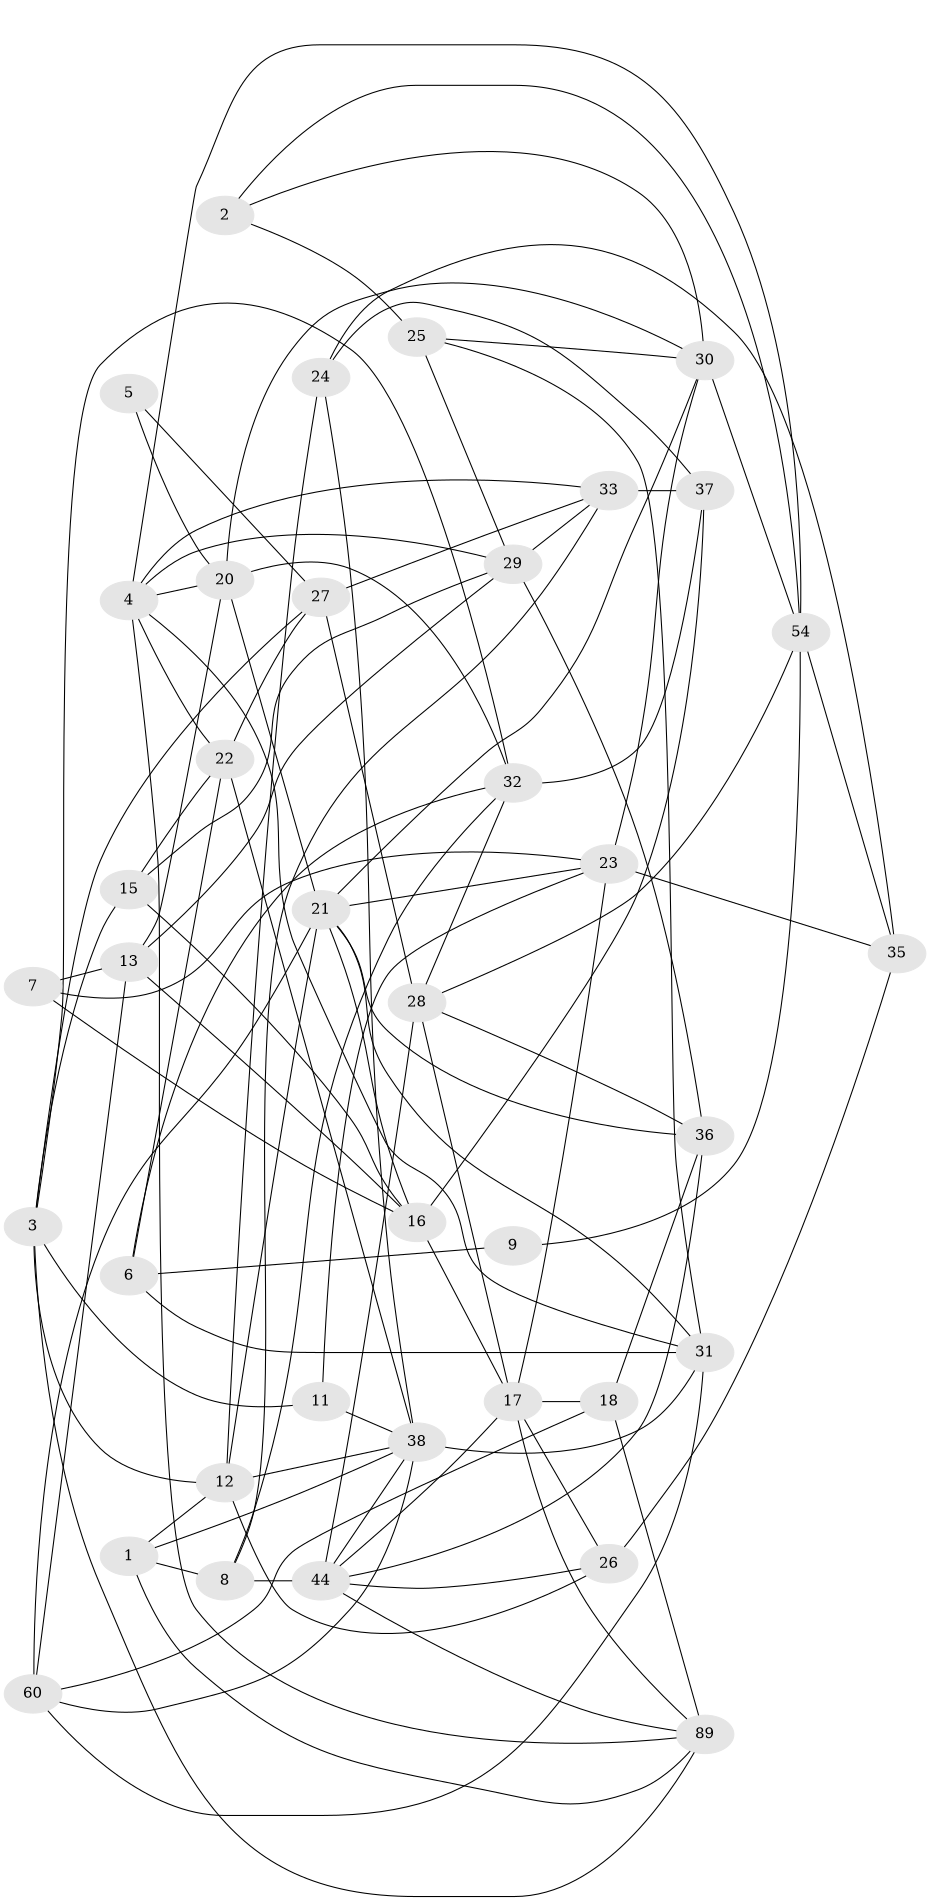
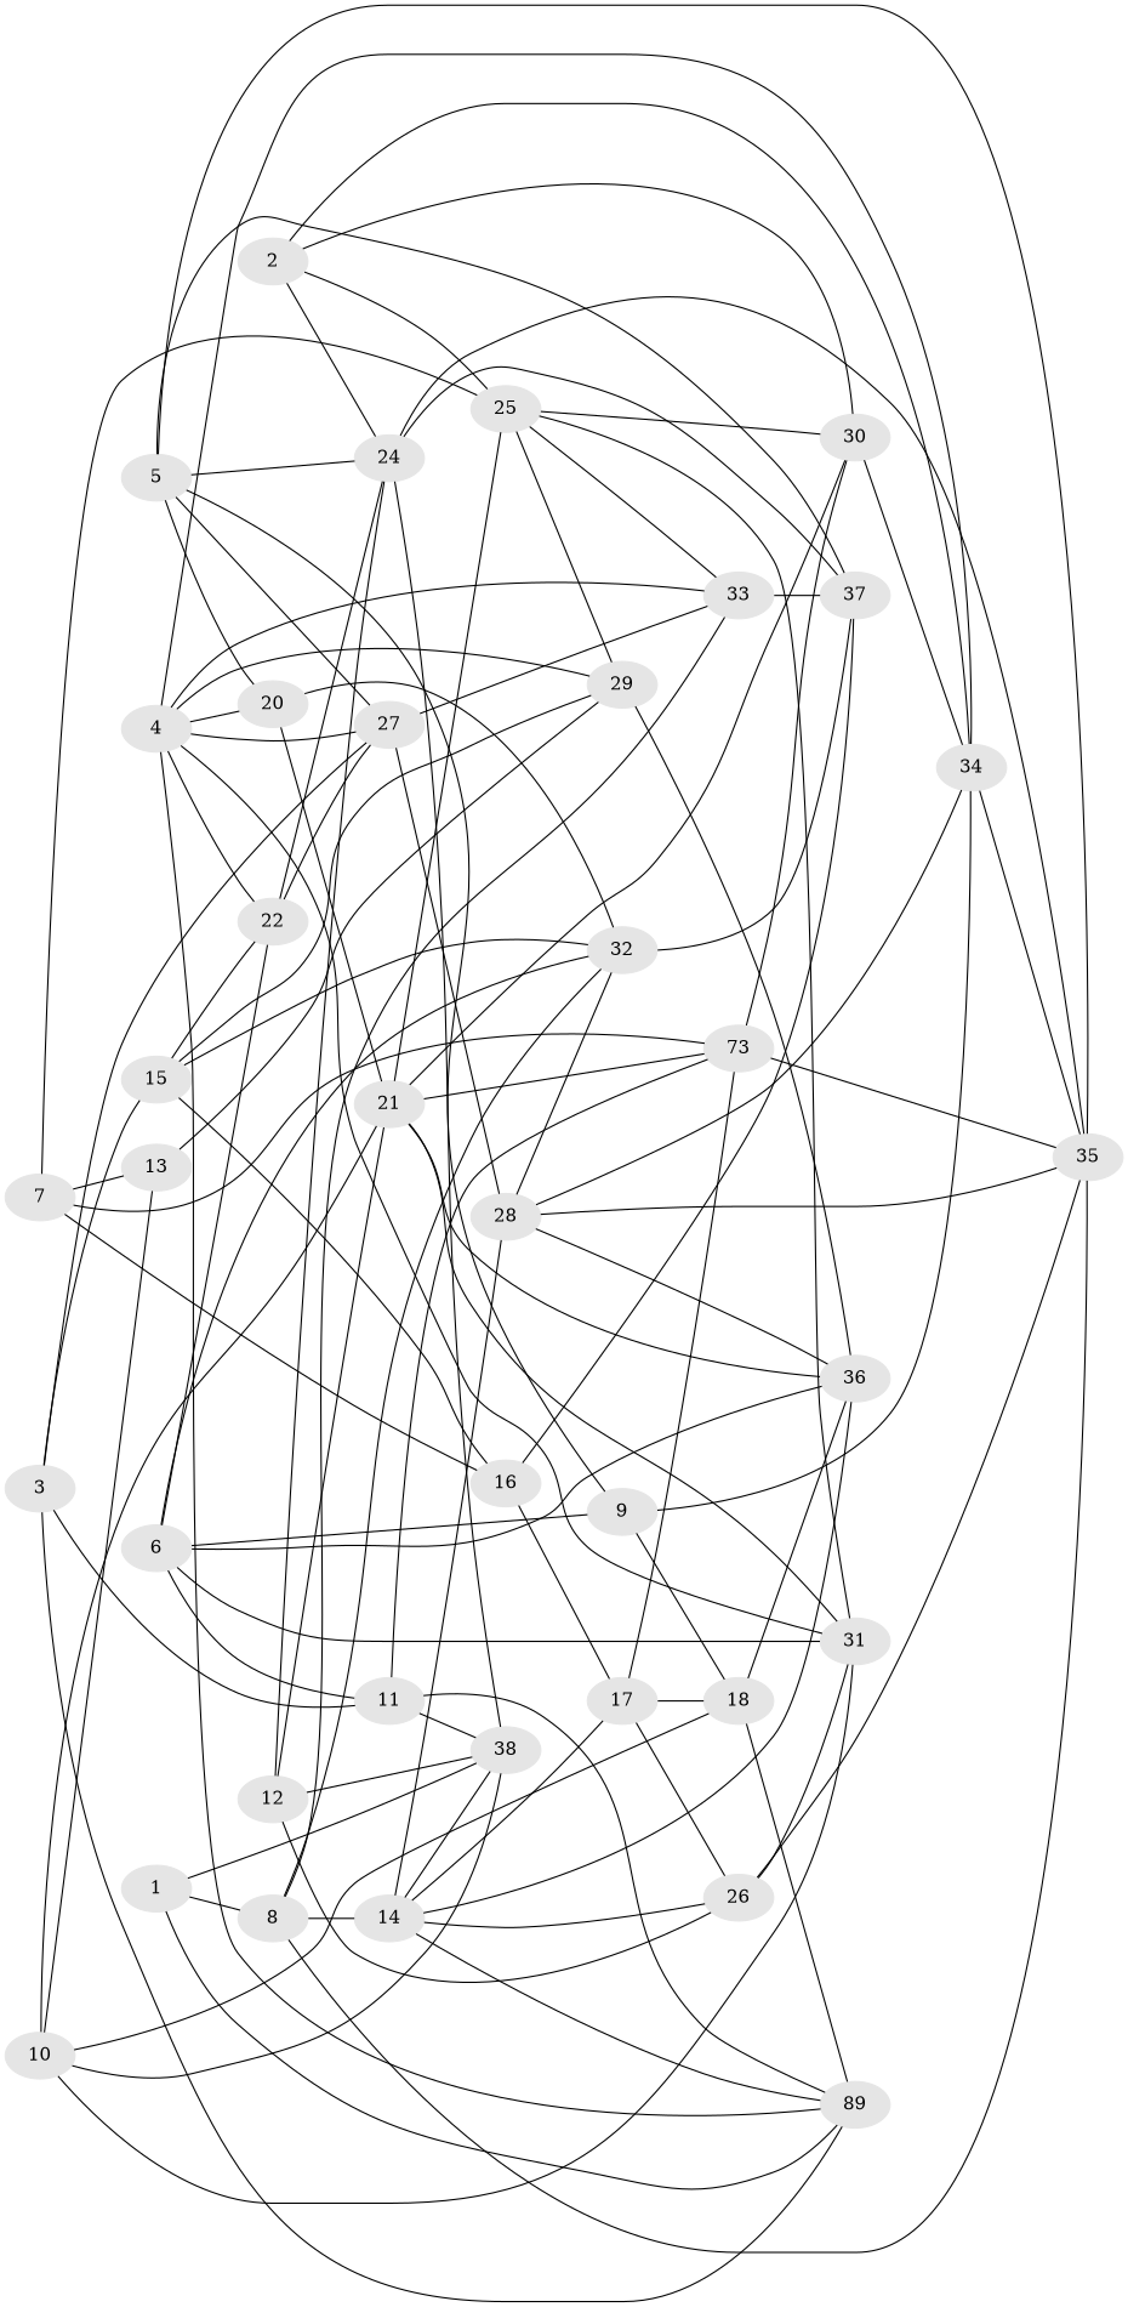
  graph {
    rankdir=LR
    node [color=gray90 style=filled]
    edge [weight=1.0]
    1
    8
    12
    n4 [label=89]
    38
    32
    33
    35
-   14 [label=44]
+   14
    24
    21
    26
    2
    25
    30
-   34 [label=54]
+   34
    37
    29
    31
    3
    11
    15
    27
-   23
+   23 [label=73]
    22
    16
    28
    4
    20
    36
    5
    9
    18
    6
    7
    13
    17
-   10 [label=60]
+   10
    1 -- 8
-   1 -- 12
    1 -- n4
    1 -- 38
    8 -- 32
    8 -- 33
+   8 -- 35
    8 -- 14 [weight=2.0]
    12 -- 38
    12 -- 24
    12 -- 21
    12 -- 26
    32 -- 37
    33 -- 37
    14 -- n4
    14 -- 38
    14 -- 26
    14 -- 28
    14 -- 36
    14 -- 17
    24 -- 38
    24 -- 35
    24 -- 37
-   21 -- 16
+   21 -- 25
    21 -- 30
    21 -- 31
    21 -- 23
    21 -- 36
    26 -- 35
-   38 -- 31
+   26 -- 31
+   2 -- 24
    2 -- 25
    2 -- 30
    2 -- 34
    25 -- 30
    25 -- 29
    25 -- 31
    30 -- 34
    34 -- 35
-   29 -- 33
+   25 -- 33
    29 -- 36
-   3 -- 12
    3 -- n4
-   3 -- 32
+   15 -- 32
    3 -- 11
    3 -- 15
    3 -- 27
    11 -- 38
    11 -- 23
    15 -- 29
    15 -- 22
    15 -- 16
    27 -- 33
    27 -- 28
    23 -- 35
    23 -- 30
-   22 -- 38
+   22 -- 24
    22 -- 27
    16 -- 37
    16 -- 17
    28 -- 32
-   28 -- 17
+   28 -- 35
    28 -- 34
    28 -- 36
    4 -- n4
    4 -- 33
    4 -- 34
    4 -- 29
    4 -- 31
+   4 -- 27
    4 -- 22
    4 -- 20
    20 -- 32
    20 -- 21
-   20 -- 30
+   5 -- 35
+   5 -- 24
+   5 -- 37
    5 -- 27
    5 -- 20
+   5 -- 9
    9 -- 34
+   9 -- 18
    18 -- n4
    18 -- 36
    6 -- 32
    6 -- 31
+   6 -- 11
    6 -- 22
+   6 -- 36
    6 -- 9
+   7 -- 25
    7 -- 23
    7 -- 16
    7 -- 13
    13 -- 29
-   13 -- 16
-   13 -- 20
-   17 -- n4
+   11 -- n4
    17 -- 26
    17 -- 23
    17 -- 18
    10 -- 38
    10 -- 21
    10 -- 31
    10 -- 18
    10 -- 13
  }
